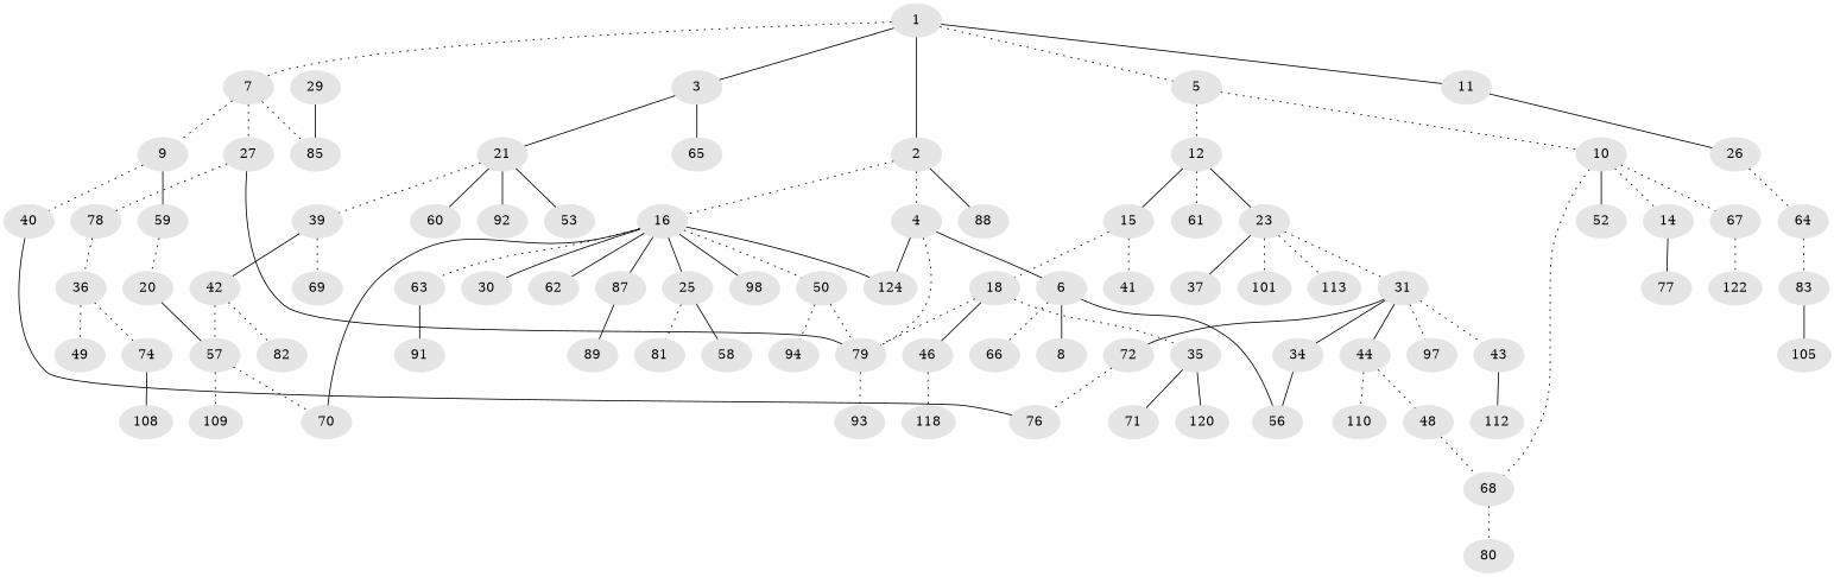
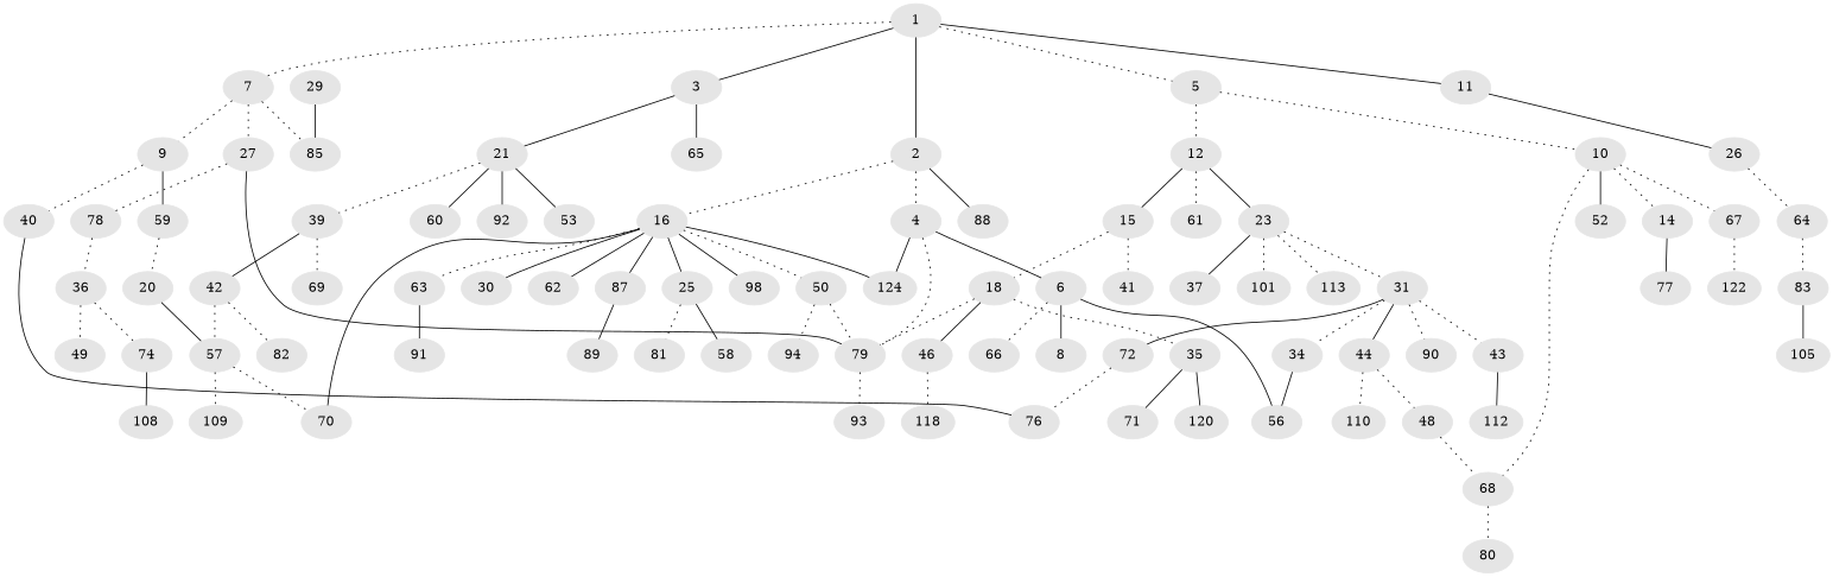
  graph {
    node [color=gray90 style=filled]
    edge [style=dotted]
    1
    2
    3
    5
    7 [super="+13"]
    11
    4
    16 [super="+47+17"]
    88
    21
    65
    10
    12
    9 [super="+24+51"]
    27
    85
    26
    6 [super="+55+19"]
    79 [super="+126+104+99+96"]
    124
    25
    30
    50
    62
    63 [super="+78"]
    70 [super="+95"]
    87
    98
    39
    53
    60
    92 [super="+116"]
    8 [super="+86"]
    56
    66
    93 [super="+115"]
    14
    52
    67
    68 [super="+100"]
    15
    23
    61
    40 [super="+45"]
    59
    n46 [label=78]
    29 [super="+54+97+103"]
    20 [super="+125"]
    57
    76
    77
    122
    80
    64
    18 [super="+38"]
    41
    31 [super="+33"]
    37
    101
    113
    35 [super="+84"]
    46
    58
    81
    94
    91
    89
    71
    120
    109
    42
    69 [super="+102+123"]
    34
    43
    44 [super="+73"]
    72
-   90 [label=97]
+   90
    83
    36 [super="+117+75"]
    49
    74
    112
    48
    110 [super="+121"]
    118
    108
    82
    105
    1 -- 2 [style=solid]
    1 -- 3 [style=solid]
    1 -- 5
    1 -- 7
    1 -- 11 [style=solid]
    2 -- 4
    2 -- 16
    2 -- 88 [style=solid]
    3 -- 21 [style=solid]
    3 -- 65 [style=solid]
    5 -- 10
    5 -- 12
    7 -- 9
    7 -- 27
    7 -- 85
    11 -- 26 [style=solid]
    4 -- 6 [style=solid]
    4 -- 79
    4 -- 124 [style=solid]
    16 -- 124 [style=solid]
    16 -- 25 [style=solid]
    16 -- 30 [style=solid]
    16 -- 50
    16 -- 62 [style=solid]
    16 -- 63
    16 -- 70 [style=solid]
    16 -- 87 [style=solid]
    16 -- 98 [style=solid]
    21 -- 39
    21 -- 53 [style=solid]
    21 -- 60 [style=solid]
    21 -- 92 [style=solid]
    10 -- 14
    10 -- 52 [style=solid]
    10 -- 67
    10 -- 68
    12 -- 15 [style=solid]
    12 -- 23 [style=solid]
    12 -- 61
    9 -- 40
    9 -- 59 [style=solid]
    27 -- 79 [style=solid]
    27 -- n46
    26 -- 64
    6 -- 8 [style=solid]
    6 -- 56 [style=solid]
    6 -- 66
    79 -- 93
    25 -- 58 [style=solid]
    25 -- 81
    50 -- 79
    50 -- 94
    63 -- 91 [style=solid]
    87 -- 89 [style=solid]
    39 -- 42 [style=solid]
    39 -- 69
    14 -- 77 [style=solid]
    67 -- 122
    68 -- 80
    15 -- 18
    15 -- 41
    23 -- 31
    23 -- 37 [style=solid]
    23 -- 101
    23 -- 113
    40 -- 76 [style=solid]
    59 -- 20
    n46 -- 36
    29 -- 85 [style=solid]
    20 -- 57 [style=solid]
    57 -- 70
    57 -- 109
    64 -- 83
    18 -- 79
    18 -- 35
    18 -- 46 [style=solid]
-   31 -- 34 [style=solid]
+   31 -- 34
    31 -- 43
    31 -- 44 [style=solid]
    31 -- 72 [style=solid]
    31 -- 90
    35 -- 71 [style=solid]
    35 -- 120 [style=solid]
    46 -- 118
    42 -- 57
    42 -- 82
    34 -- 56 [style=solid]
    43 -- 112 [style=solid]
    44 -- 48
    44 -- 110
    72 -- 76
    83 -- 105 [style=solid]
    36 -- 49
    36 -- 74
    74 -- 108 [style=solid]
    48 -- 68
  }
